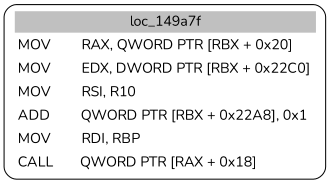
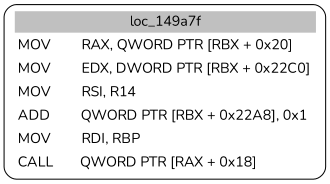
  digraph {
    rankdir=LR
    fontname=Nunito
-   n1 [fontname=Nunito label=<<table border="0" cellborder="0" cellpadding="3"><tr><td align="center" colspan="2" bgcolor="grey">loc_149a7f</td></tr><tr><td align="left">MOV        RAX, QWORD PTR [RBX + 0x20]</td></tr><tr><td align="left">MOV        EDX, DWORD PTR [RBX + 0x22C0]</td></tr><tr><td align="left">MOV        RSI, R10</td></tr><tr><td align="left">ADD        QWORD PTR [RBX + 0x22A8], 0x1</td></tr><tr><td align="left">MOV        RDI, RBP</td></tr><tr><td align="left">CALL       QWORD PTR [RAX + 0x18]</td></tr></table>> shape=Mrecord]
+   n1 [fontname=Nunito label=<<table border="0" cellborder="0" cellpadding="3"><tr><td align="center" colspan="2" bgcolor="grey">loc_149a7f</td></tr><tr><td align="left">MOV        RAX, QWORD PTR [RBX + 0x20]</td></tr><tr><td align="left">MOV        EDX, DWORD PTR [RBX + 0x22C0]</td></tr><tr><td align="left">MOV        RSI, R14</td></tr><tr><td align="left">ADD        QWORD PTR [RBX + 0x22A8], 0x1</td></tr><tr><td align="left">MOV        RDI, RBP</td></tr><tr><td align="left">CALL       QWORD PTR [RAX + 0x18]</td></tr></table>> shape=Mrecord]
  }
